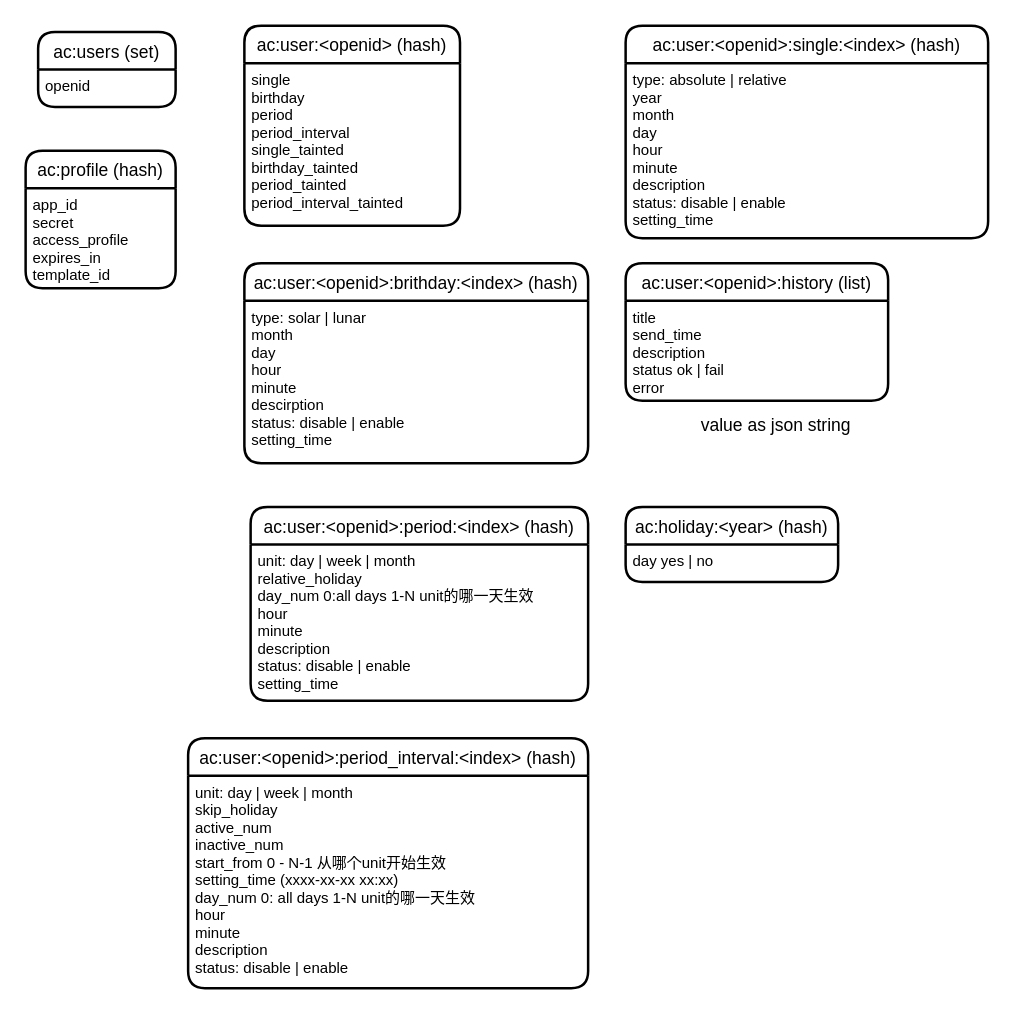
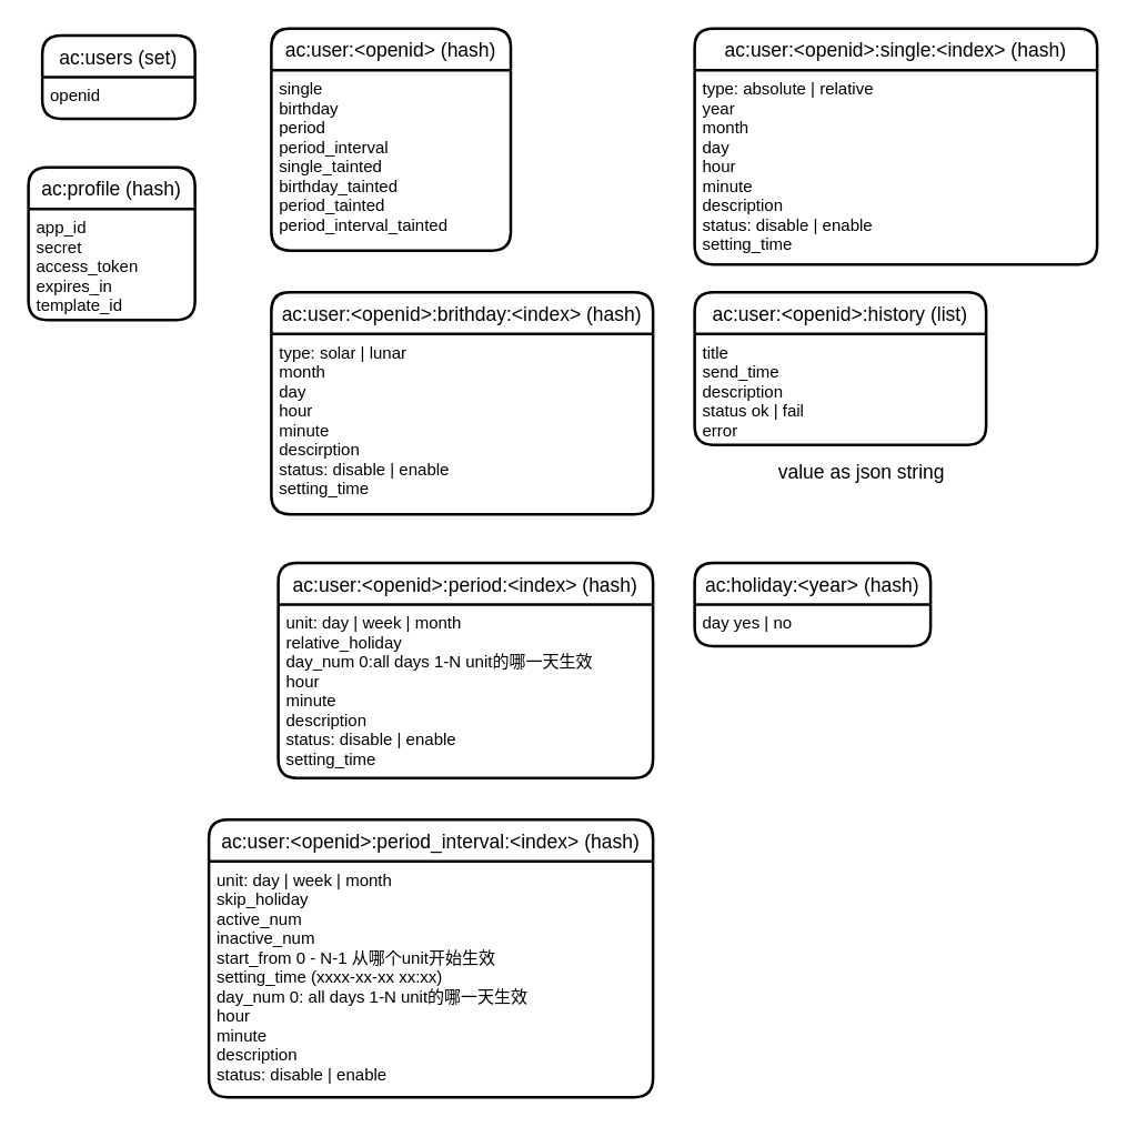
  <mxCell id="0" />
  <mxCell id="1" parent="0" />
  <mxCell id="2" value="ac:users (set)" style="swimlane;childLayout=stackLayout;horizontal=1;startSize=30;horizontalStack=0;rounded=1;fontSize=14;fontStyle=0;strokeWidth=2;resizeParent=0;resizeLast=1;shadow=0;dashed=0;align=center;" parent="1" vertex="1"><mxGeometry x="30" y="25" width="110" height="60" as="geometry" /></mxCell>
  <mxCell id="3" value="openid" style="align=left;strokeColor=none;fillColor=none;spacingLeft=4;fontSize=12;verticalAlign=top;resizable=0;rotatable=0;part=1;" parent="2" vertex="1"><mxGeometry y="30" width="110" height="30" as="geometry" /></mxCell>
  <mxCell id="4" value="ac:user:&lt;openid&gt; (hash)" style="swimlane;childLayout=stackLayout;horizontal=1;startSize=30;horizontalStack=0;rounded=1;fontSize=14;fontStyle=0;strokeWidth=2;resizeParent=0;resizeLast=1;shadow=0;dashed=0;align=center;" parent="1" vertex="1"><mxGeometry x="195" y="20" width="172.5" height="160" as="geometry" /></mxCell>
  <mxCell id="5" value="single&#10;birthday&#10;period&#10;period_interval&#10;single_tainted&#10;birthday_tainted&#10;period_tainted&#10;period_interval_tainted" style="align=left;strokeColor=none;fillColor=none;spacingLeft=4;fontSize=12;verticalAlign=top;resizable=0;rotatable=0;part=1;" parent="4" vertex="1"><mxGeometry y="30" width="172.5" height="130" as="geometry" /></mxCell>
  <mxCell id="6" value="ac:user:&lt;openid&gt;:single:&lt;index&gt; (hash)" style="swimlane;childLayout=stackLayout;horizontal=1;startSize=30;horizontalStack=0;rounded=1;fontSize=14;fontStyle=0;strokeWidth=2;resizeParent=0;resizeLast=1;shadow=0;dashed=0;align=center;" parent="1" vertex="1"><mxGeometry x="500" y="20" width="290" height="170" as="geometry" /></mxCell>
  <mxCell id="7" value="type: absolute | relative&#10;year &#10;month&#10;day&#10;hour&#10;minute&#10;description&#10;status: disable | enable&#10;setting_time" style="align=left;strokeColor=none;fillColor=none;spacingLeft=4;fontSize=12;verticalAlign=top;resizable=0;rotatable=0;part=1;" parent="6" vertex="1"><mxGeometry y="30" width="290" height="140" as="geometry" /></mxCell>
  <mxCell id="8" value="ac:user:&lt;openid&gt;:brithday:&lt;index&gt; (hash)" style="swimlane;childLayout=stackLayout;horizontal=1;startSize=30;horizontalStack=0;rounded=1;fontSize=14;fontStyle=0;strokeWidth=2;resizeParent=0;resizeLast=1;shadow=0;dashed=0;align=center;" parent="1" vertex="1"><mxGeometry x="195" y="210" width="275" height="160" as="geometry" /></mxCell>
  <mxCell id="9" value="type: solar | lunar&#10;month&#10;day&#10;hour&#10;minute&#10;descirption&#10;status: disable | enable&#10;setting_time" style="align=left;strokeColor=none;fillColor=none;spacingLeft=4;fontSize=12;verticalAlign=top;resizable=0;rotatable=0;part=1;" parent="8" vertex="1"><mxGeometry y="30" width="275" height="130" as="geometry" /></mxCell>
  <mxCell id="10" value="ac:user:&lt;openid&gt;:period:&lt;index&gt; (hash)" style="swimlane;childLayout=stackLayout;horizontal=1;startSize=30;horizontalStack=0;rounded=1;fontSize=14;fontStyle=0;strokeWidth=2;resizeParent=0;resizeLast=1;shadow=0;dashed=0;align=center;" parent="1" vertex="1"><mxGeometry x="200" y="405" width="270" height="155" as="geometry" /></mxCell>
  <mxCell id="11" value="unit: day | week | month&#10;relative_holiday&#10;day_num 0:all days 1-N unit的哪一天生效&#10;hour&#10;minute&#10;description&#10;status: disable | enable&#10;setting_time&#10;" style="align=left;strokeColor=none;fillColor=none;spacingLeft=4;fontSize=12;verticalAlign=top;resizable=0;rotatable=0;part=1;" parent="10" vertex="1"><mxGeometry y="30" width="270" height="125" as="geometry" /></mxCell>
  <mxCell id="12" value="ac:user:&lt;openid&gt;:period_interval:&lt;index&gt; (hash)" style="swimlane;childLayout=stackLayout;horizontal=1;startSize=30;horizontalStack=0;rounded=1;fontSize=14;fontStyle=0;strokeWidth=2;resizeParent=0;resizeLast=1;shadow=0;dashed=0;align=center;" parent="1" vertex="1"><mxGeometry x="150" y="590" width="320" height="200" as="geometry" /></mxCell>
  <mxCell id="13" value="unit: day | week | month&#10;skip_holiday&#10;active_num&#10;inactive_num&#10;start_from 0 - N-1 从哪个unit开始生效&#10;setting_time (xxxx-xx-xx xx:xx)&#10;day_num 0: all days 1-N unit的哪一天生效&#10;hour&#10;minute&#10;description&#10;status: disable | enable&#10;" style="align=left;strokeColor=none;fillColor=none;spacingLeft=4;fontSize=12;verticalAlign=top;resizable=0;rotatable=0;part=1;" parent="12" vertex="1"><mxGeometry y="30" width="320" height="170" as="geometry" /></mxCell>
  <mxCell id="14" value="ac:user:&lt;openid&gt;:history (list)" style="swimlane;childLayout=stackLayout;horizontal=1;startSize=30;horizontalStack=0;rounded=1;fontSize=14;fontStyle=0;strokeWidth=2;resizeParent=0;resizeLast=1;shadow=0;dashed=0;align=center;" parent="1" vertex="1"><mxGeometry x="500" y="210" width="210" height="110" as="geometry"><mxRectangle x="520" y="250" width="210" height="30" as="alternateBounds" /></mxGeometry></mxCell>
  <mxCell id="15" value="title&#10;send_time&#10;description&#10;status ok | fail&#10;error" style="align=left;strokeColor=none;fillColor=none;spacingLeft=4;fontSize=12;verticalAlign=top;resizable=0;rotatable=0;part=1;" parent="14" vertex="1"><mxGeometry y="30" width="210" height="80" as="geometry" /></mxCell>
  <mxCell id="16" value="value as json string" style="text;html=1;align=center;verticalAlign=middle;resizable=0;points=[];autosize=1;fontSize=14;" parent="1" vertex="1"><mxGeometry x="550" y="330" width="140" height="20" as="geometry" /></mxCell>
  <mxCell id="17" value="ac:profile (hash)" style="swimlane;childLayout=stackLayout;horizontal=1;startSize=30;horizontalStack=0;rounded=1;fontSize=14;fontStyle=0;strokeWidth=2;resizeParent=0;resizeLast=1;shadow=0;dashed=0;align=center;" parent="1" vertex="1"><mxGeometry x="20" y="120" width="120" height="110" as="geometry" /></mxCell>
- <mxCell id="18" value="app_id&#10;secret&#10;access_profile&#10;expires_in&#10;template_id" style="align=left;strokeColor=none;fillColor=none;spacingLeft=4;fontSize=12;verticalAlign=top;resizable=0;rotatable=0;part=1;" parent="17" vertex="1"><mxGeometry y="30" width="120" height="80" as="geometry" /></mxCell>
+ <mxCell id="18" value="app_id&#10;secret&#10;access_token&#10;expires_in&#10;template_id" style="align=left;strokeColor=none;fillColor=none;spacingLeft=4;fontSize=12;verticalAlign=top;resizable=0;rotatable=0;part=1;" parent="17" vertex="1"><mxGeometry y="30" width="120" height="80" as="geometry" /></mxCell>
  <mxCell id="19" value="ac:holiday:&lt;year&gt; (hash)" style="swimlane;childLayout=stackLayout;horizontal=1;startSize=30;horizontalStack=0;rounded=1;fontSize=14;fontStyle=0;strokeWidth=2;resizeParent=0;resizeLast=1;shadow=0;dashed=0;align=center;" parent="1" vertex="1"><mxGeometry x="500" y="405" width="170" height="60" as="geometry" /></mxCell>
  <mxCell id="20" value="day yes | no" style="align=left;strokeColor=none;fillColor=none;spacingLeft=4;fontSize=12;verticalAlign=top;resizable=0;rotatable=0;part=1;" parent="19" vertex="1"><mxGeometry y="30" width="170" height="30" as="geometry" /></mxCell>
